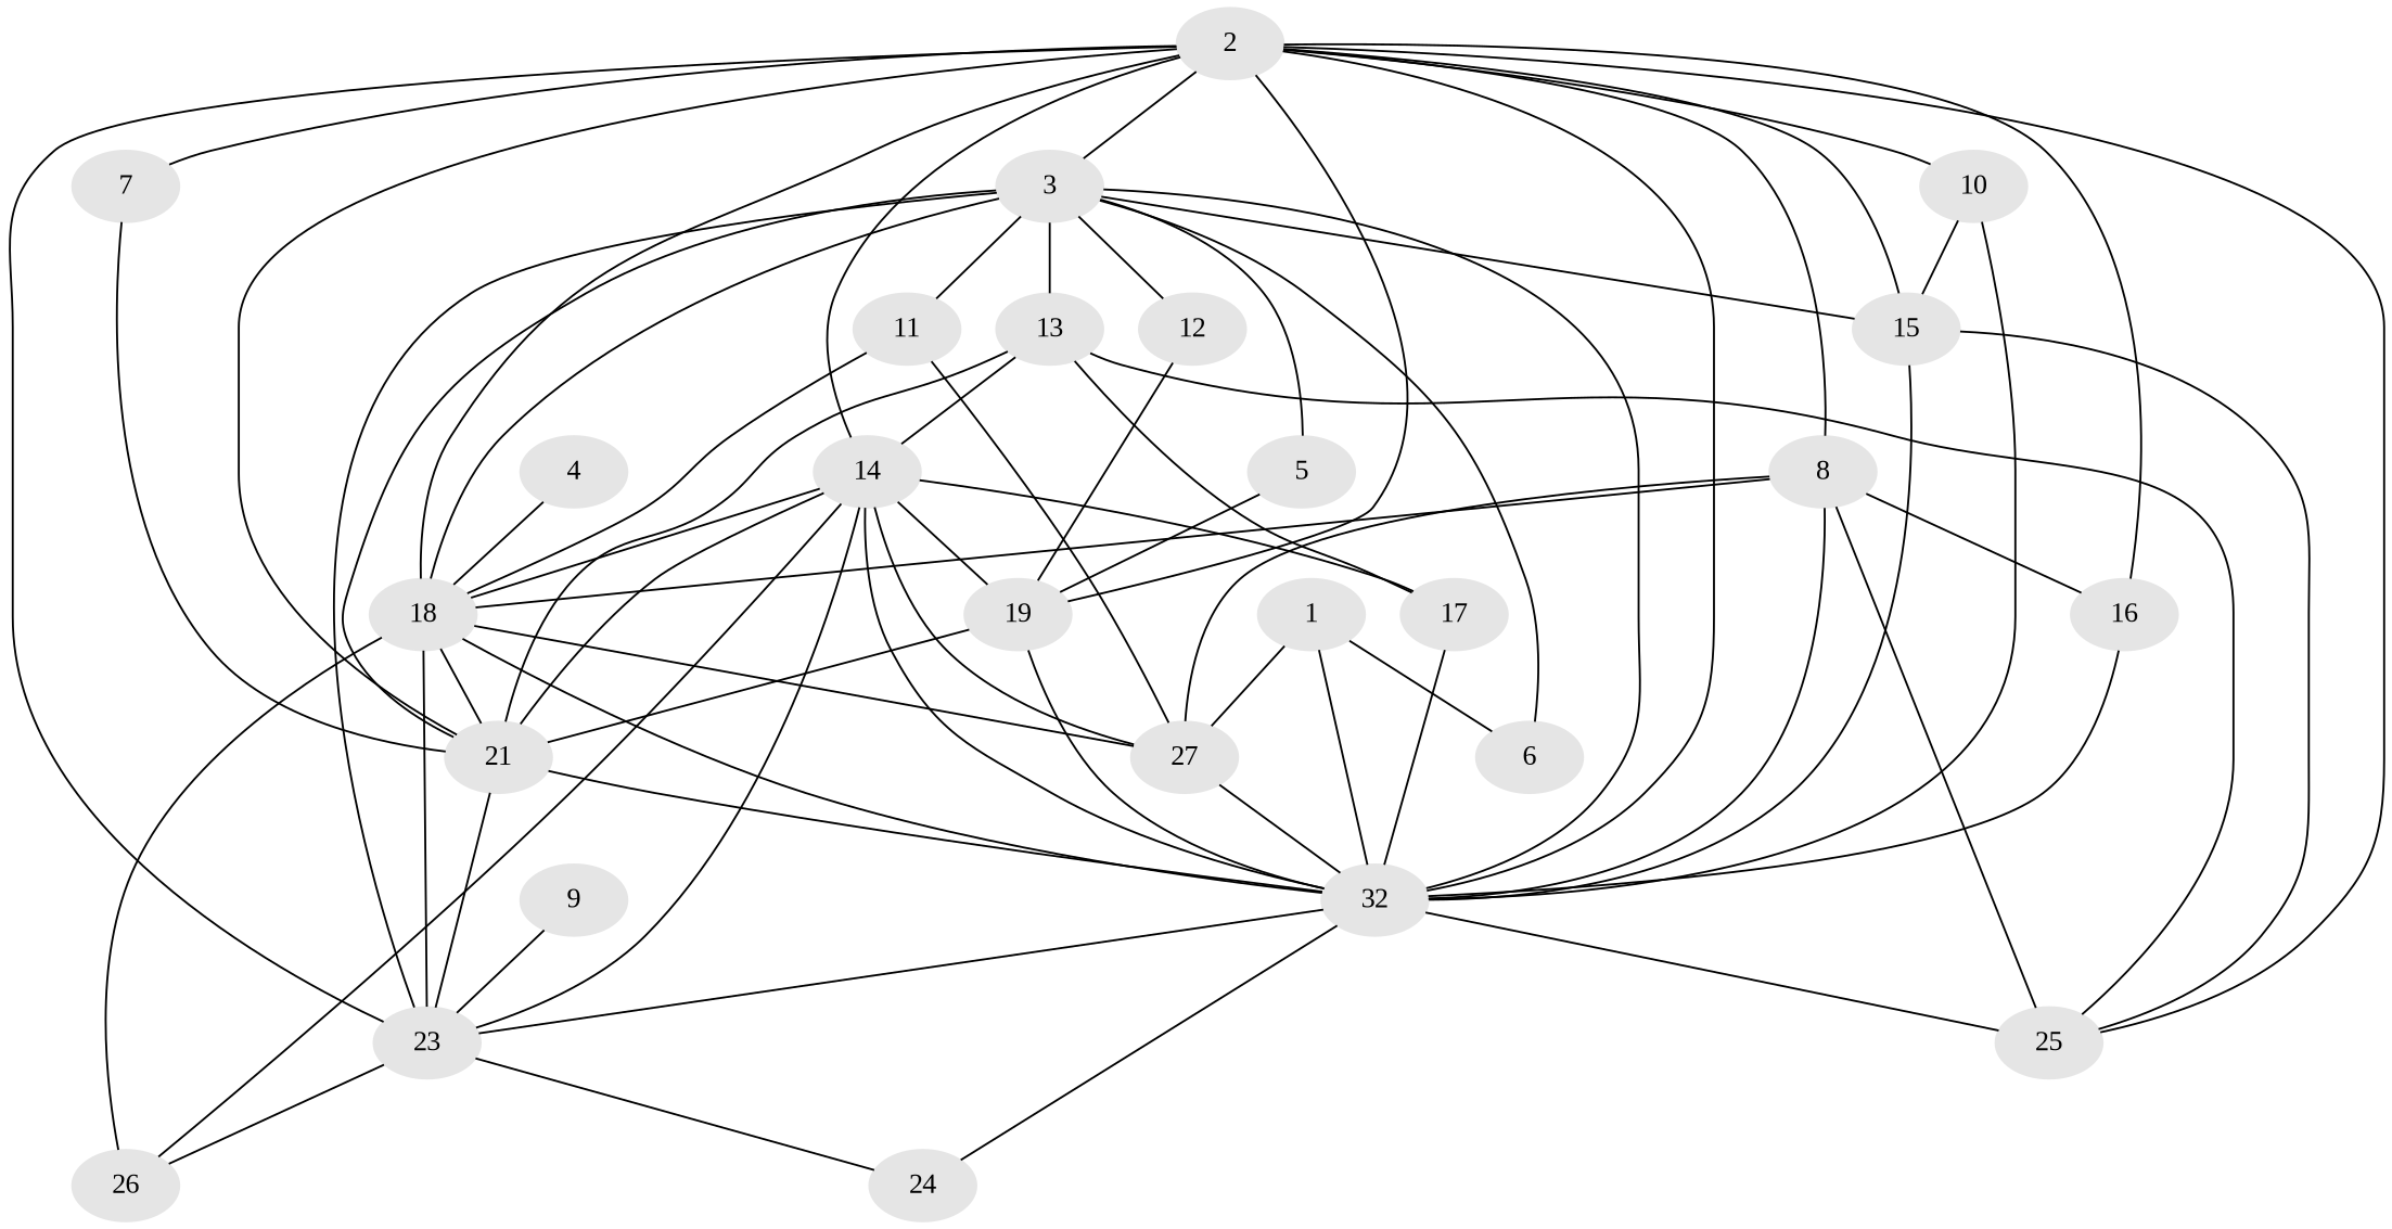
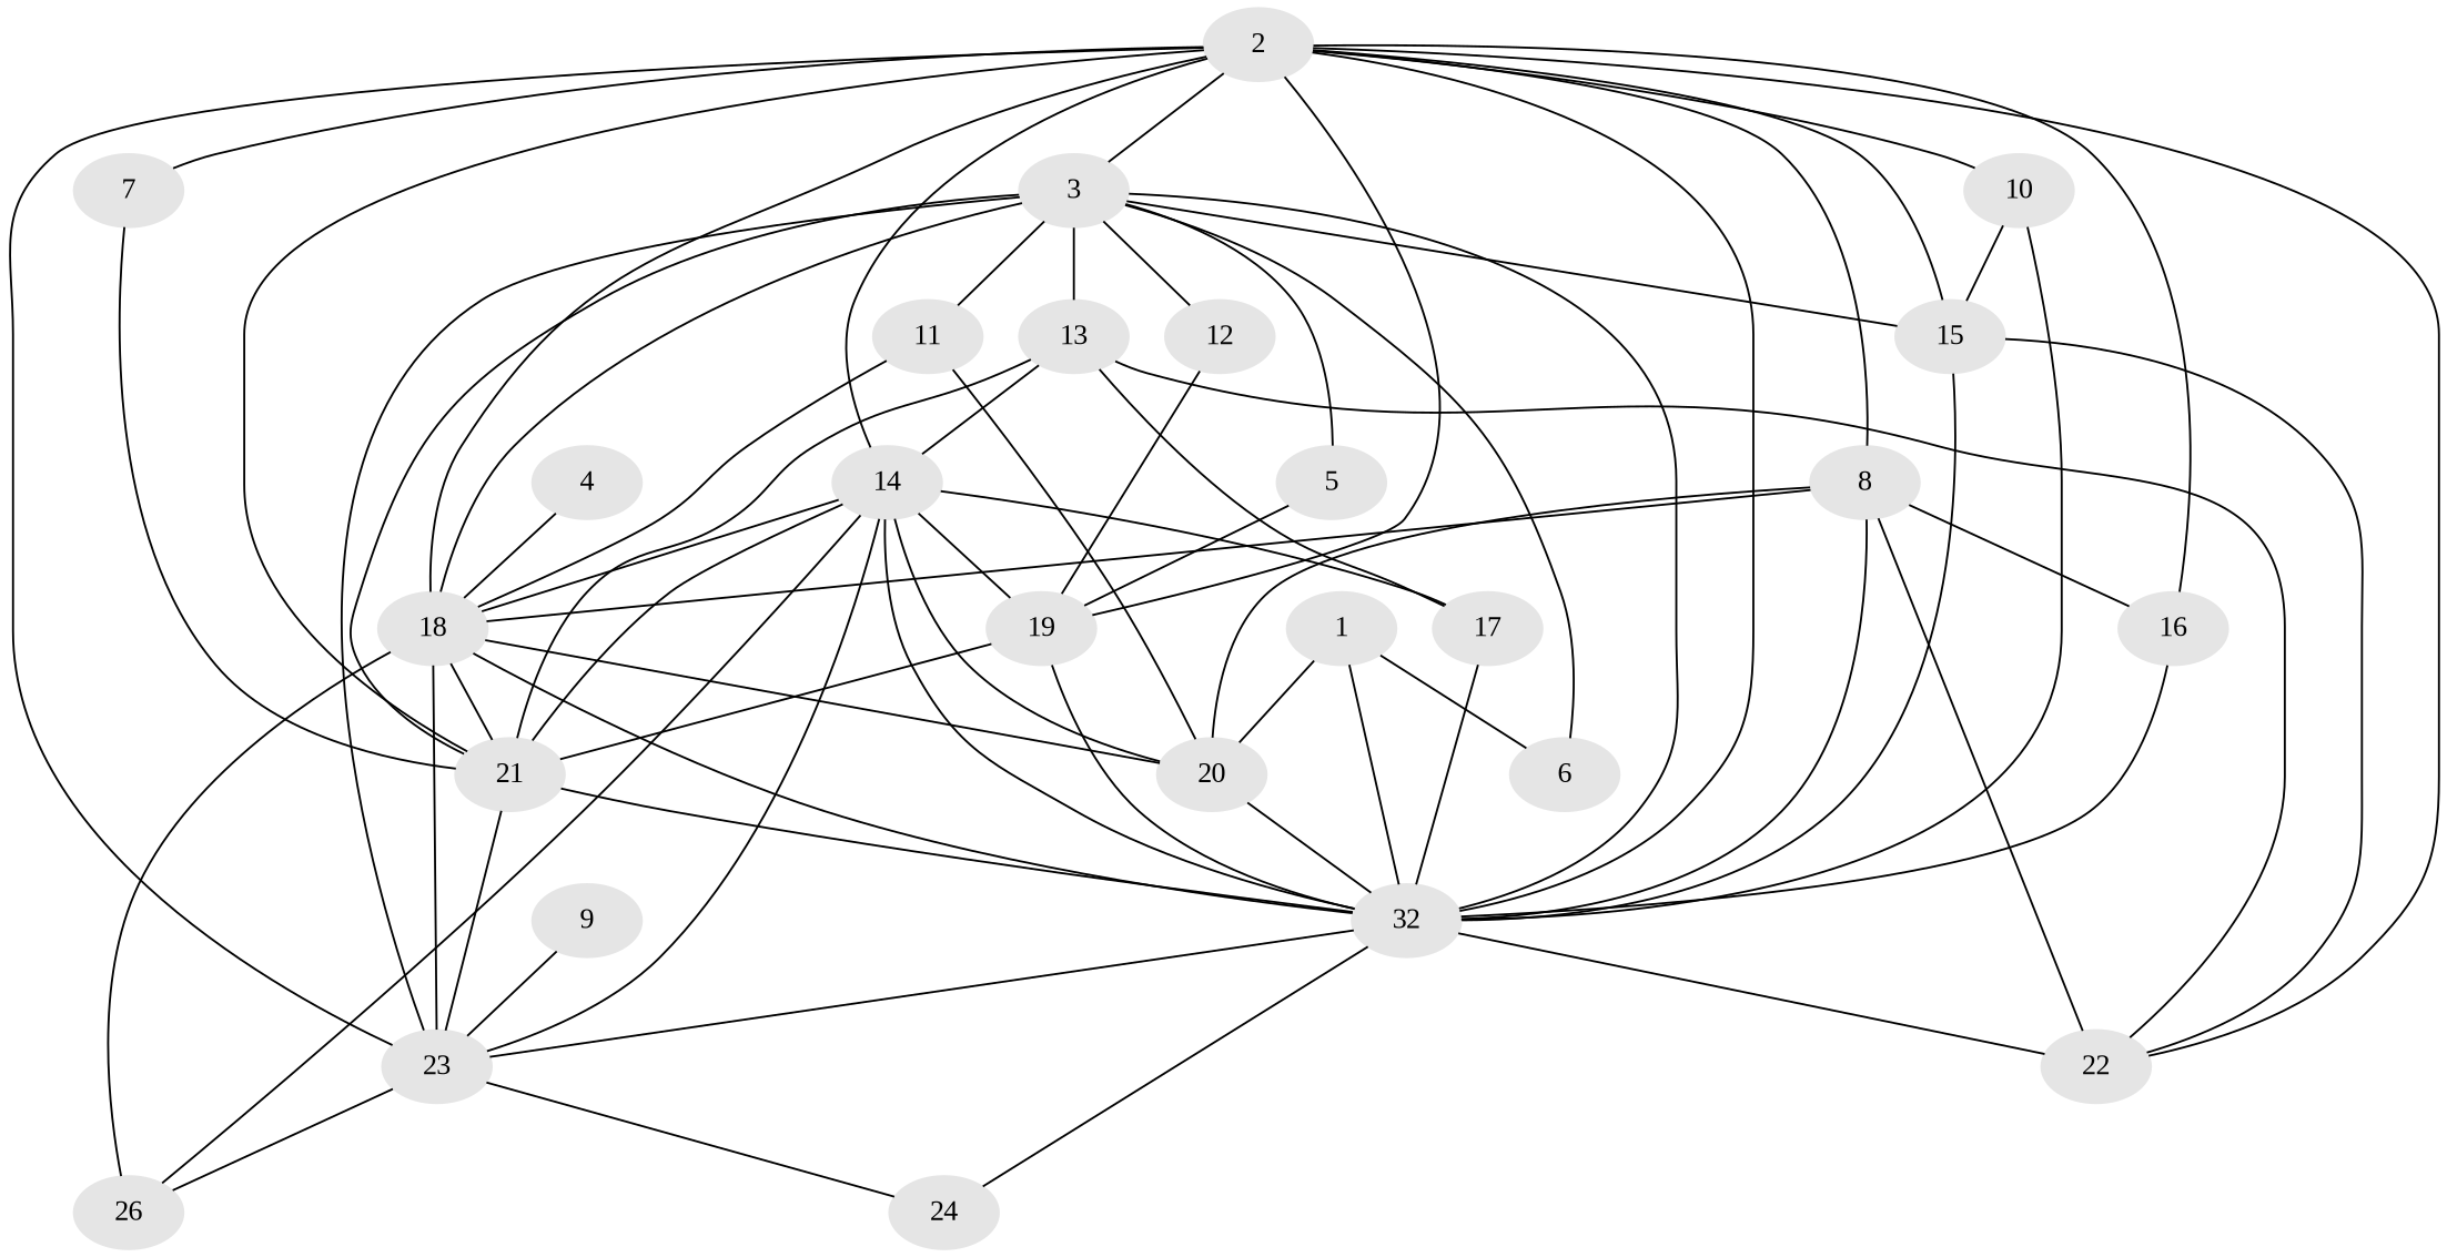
  graph {
    fontname="Liberation Serif"
    node [color=gray90 fontname="Liberation Serif" style=filled]
    edge [fontname="Liberation Serif" weight=1.0]
    1
    6
-   20 [label=27]
+   20
    n4 [label=32]
    23
-   25
+   25 [label=22]
    24
    2
    3
    7
    8
    10
    14
    15
    16
    18
    19
    21
    5
    12
    13
    11
    17
    26
    4
    9
    1 -- 6
    1 -- 20
    1 -- n4 [weight=2.0]
    20 -- n4
    n4 -- 23 [weight=2.0]
    n4 -- 25 [weight=2.0]
    n4 -- 24
    23 -- 24
    23 -- 26
    2 -- n4 [weight=4.0]
    2 -- 23
    2 -- 25
    2 -- 3 [weight=2.0]
    2 -- 7
    2 -- 8
    2 -- 10 [weight=2.0]
    2 -- 14 [weight=2.0]
    2 -- 15
    2 -- 16
    2 -- 18 [weight=3.0]
    2 -- 19
    2 -- 21 [weight=2.0]
    3 -- 6 [weight=2.0]
    3 -- n4 [weight=5.0]
    3 -- 23 [weight=3.0]
    3 -- 15
    3 -- 18 [weight=4.0]
    3 -- 21 [weight=2.0]
    3 -- 5
    3 -- 12
    3 -- 13
    3 -- 11 [weight=3.0]
    7 -- 21
    8 -- 20
    8 -- n4
    8 -- 25
    8 -- 16
    8 -- 18
    10 -- n4
    10 -- 15
    14 -- 20
    14 -- n4 [weight=2.0]
    14 -- 23 [weight=2.0]
    14 -- 18 [weight=3.0]
    14 -- 19
    14 -- 21
    14 -- 17
    14 -- 26
    15 -- n4
    15 -- 25
    16 -- n4
    18 -- 20
    18 -- n4 [weight=4.0]
    18 -- 23 [weight=2.0]
    18 -- 21 [weight=2.0]
    18 -- 26 [weight=2.0]
    19 -- n4
    19 -- 21
    21 -- n4 [weight=3.0]
    21 -- 23
    5 -- 19
    12 -- 19
    13 -- 25
    13 -- 14
    13 -- 21
    13 -- 17
    11 -- 20
    11 -- 18
    17 -- n4
    4 -- 18 [weight=3.0]
    9 -- 23
  }
